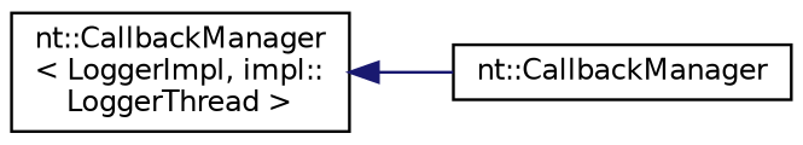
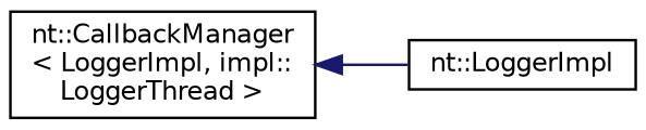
  digraph {
    rankdir=LR
    node [color=black fillcolor=white fontname=Helvetica fontsize=10 shape=record style=filled]
    n1 [height=0.2 label="nt::CallbackManager\l\< LoggerImpl, impl::\lLoggerThread \>" width=0.4]
-   n2 [height=0.2 label="nt::CallbackManager" width=0.4]
+   n2 [height=0.2 label="nt::LoggerImpl" width=0.4]
    n1 -> n2 [color=midnightblue dir=back fontname=Helvetica fontsize=10 labelfontname=Helvetica labelfontsize=10 style=solid]
  }
